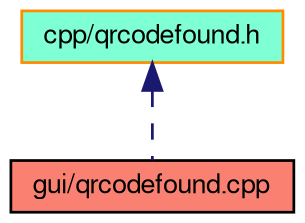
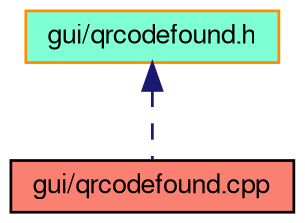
  digraph {
    node [fontname=FreeSans fontsize=10 shape=box style=filled]
-   n1 [color=darkorange fillcolor=aquamarine fontcolor=black height=0.2 label="cpp/qrcodefound.h" width=0.4]
+   n1 [color=darkorange fillcolor=aquamarine fontcolor=black height=0.2 label="gui/qrcodefound.h" width=0.4]
    n2 [color=black fillcolor=salmon height=0.2 label="gui/qrcodefound.cpp" width=0.4]
    n1 -> n2 [color=midnightblue dir=back fontname=FreeSans fontsize=10 labelfontname=FreeSans labelfontsize=10 style=dashed]
  }
